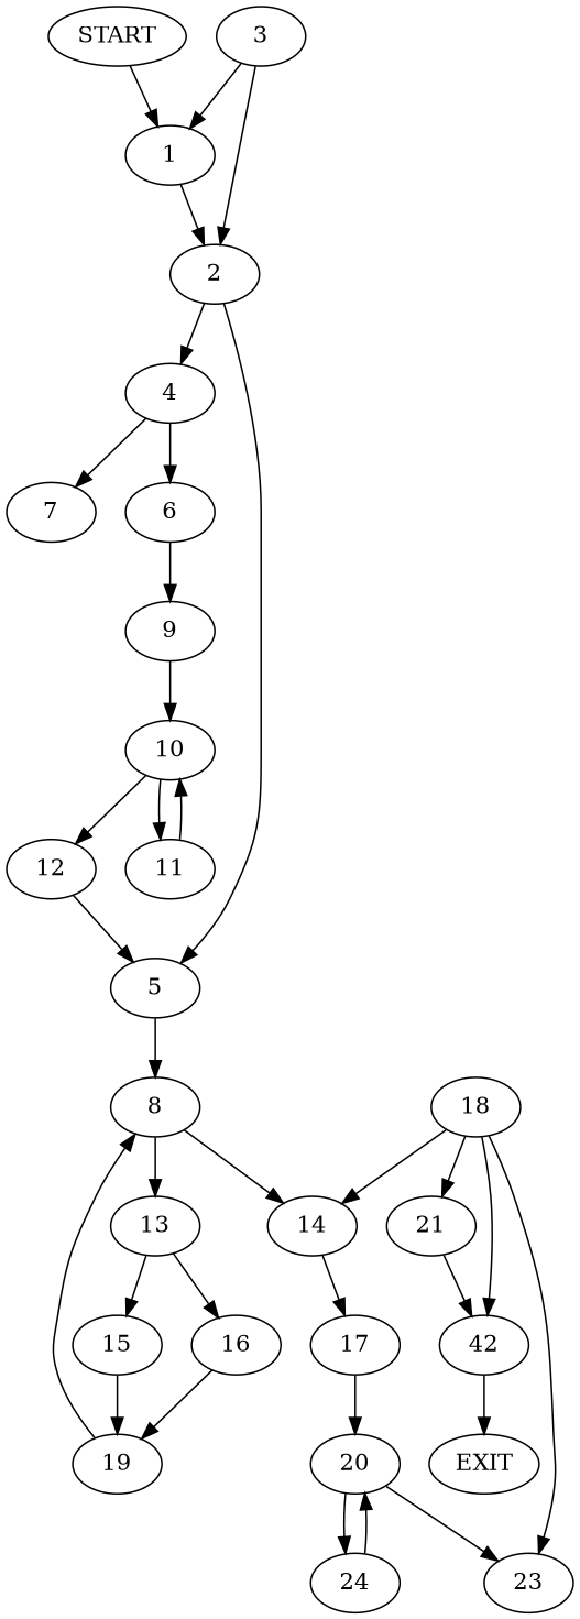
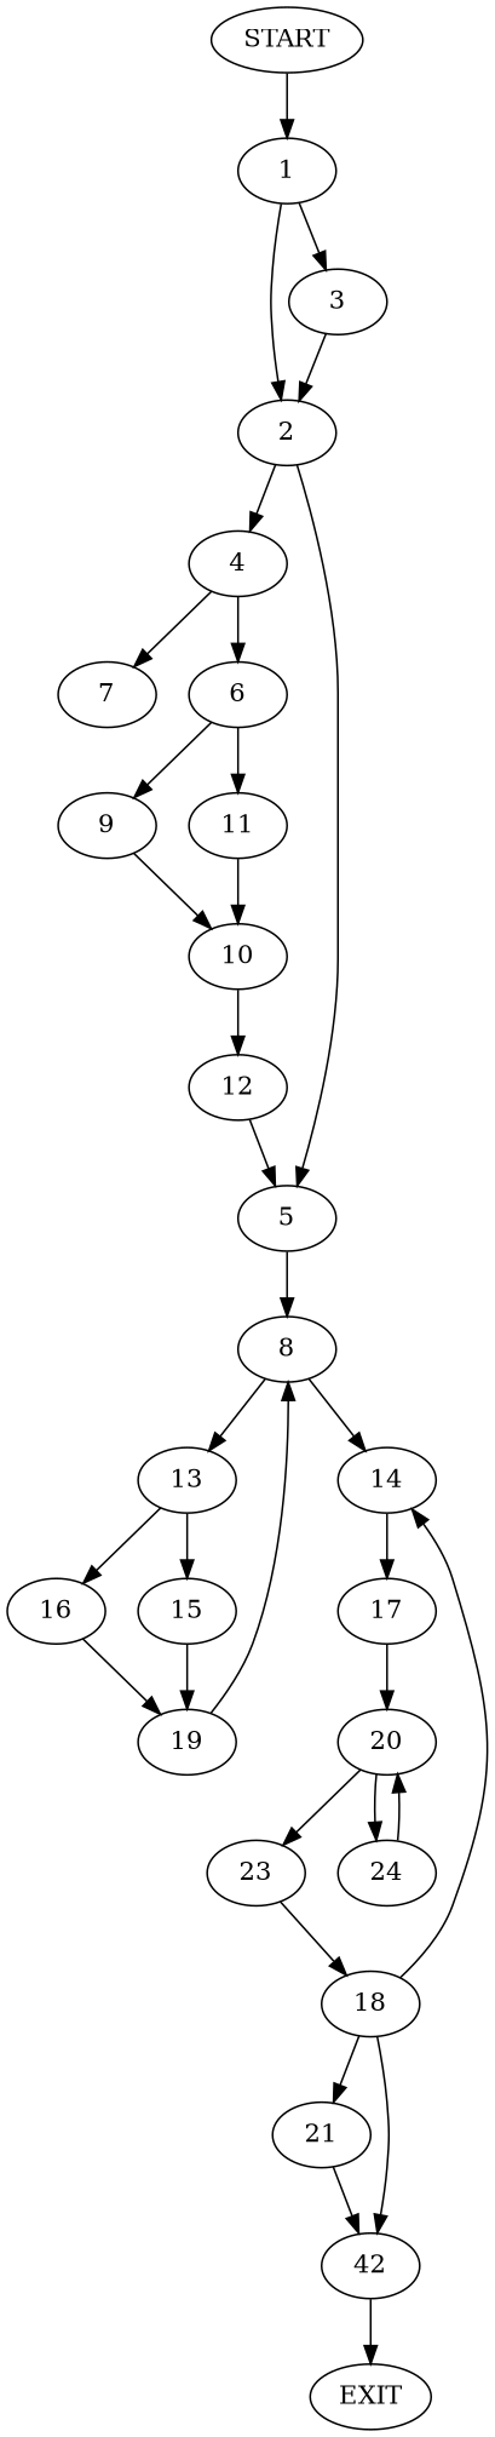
  digraph {
    n1 [label=START]
    1
    2
    3
    n5 [label=EXIT]
    4
    5
    6
    7
    8
    9
    13
    14
    10
    15
    16
    17
    11
    12
    19
    20
    18
    21
    n24 [label=42]
    23
    24
    n1 -> 1
    1 -> 2
-   3 -> 1
+   1 -> 3
    2 -> 4
    2 -> 5
    3 -> 2
    4 -> 6
    4 -> 7
    5 -> 8
    6 -> 9
    8 -> 13
    8 -> 14
    9 -> 10
    13 -> 15
    13 -> 16
    14 -> 17
-   10 -> 11
+   6 -> 11
    10 -> 12
    15 -> 19
    16 -> 19
    17 -> 20
    11 -> 10
    12 -> 5
    19 -> 8
    20 -> 23
    20 -> 24
    18 -> 14
    18 -> 21
    18 -> n24
    21 -> n24
    n24 -> n5
-   18 -> 23
+   23 -> 18
    24 -> 20
  }
